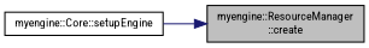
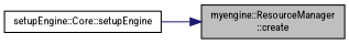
  digraph {
    rankdir=RL
    fontname="Roboto Condensed"
    node [color=black fontname="Roboto Condensed" fontsize=10 shape=record style=filled]
    n1 [fillcolor=grey75 fontcolor=black height=0.2 label="myengine::ResourceManager\l::create" width=0.4]
-   n2 [fillcolor=white height=0.2 label="myengine::Core::setupEngine" width=0.4]
+   n2 [fillcolor=white height=0.2 label="setupEngine::Core::setupEngine" width=0.4]
    n1 -> n2 [color=midnightblue dir=back fontname="Roboto Condensed" fontsize=10 labelfontname=Helvetica labelfontsize=10 style=solid]
  }
